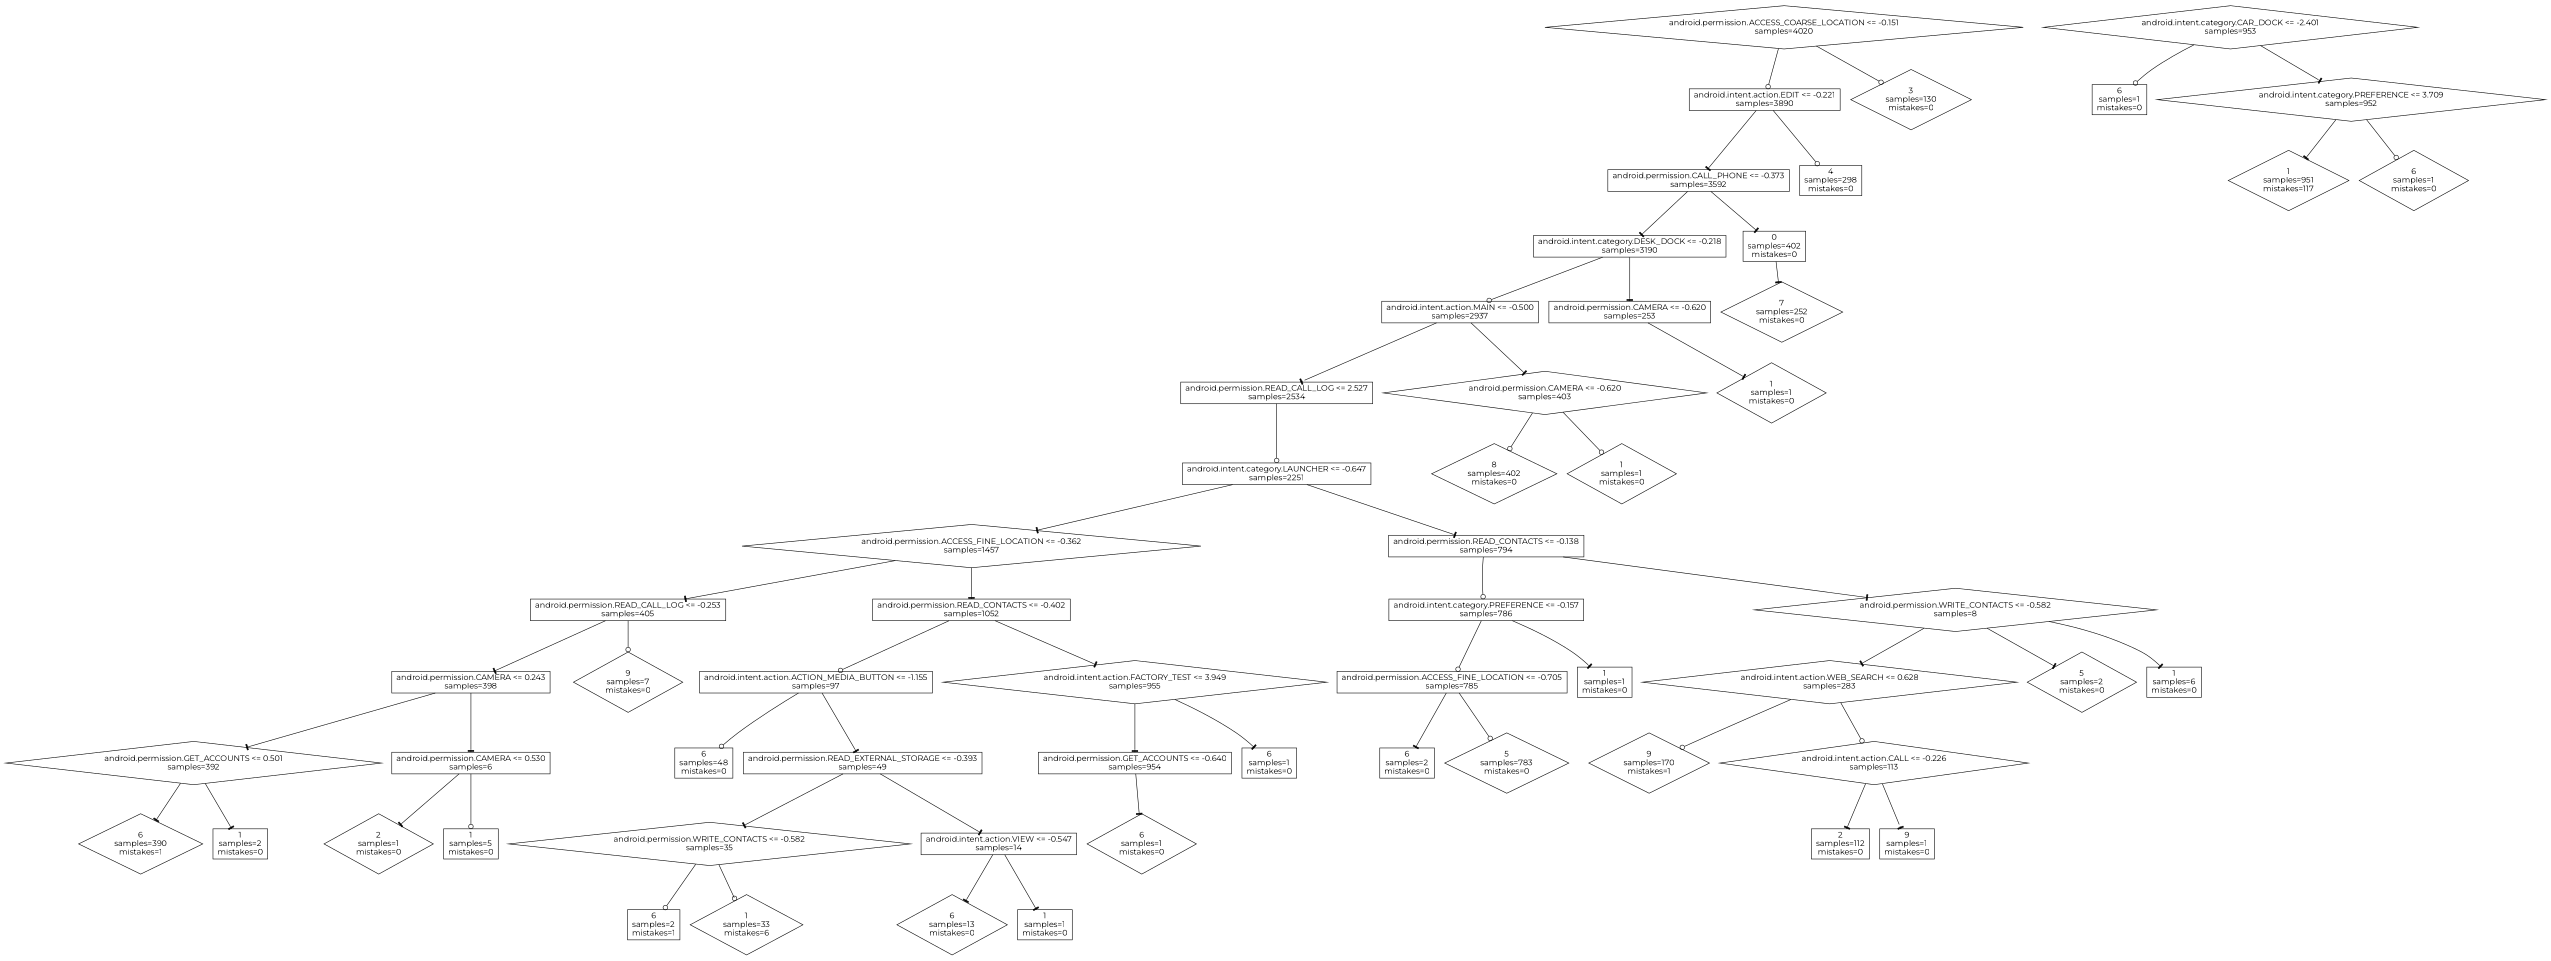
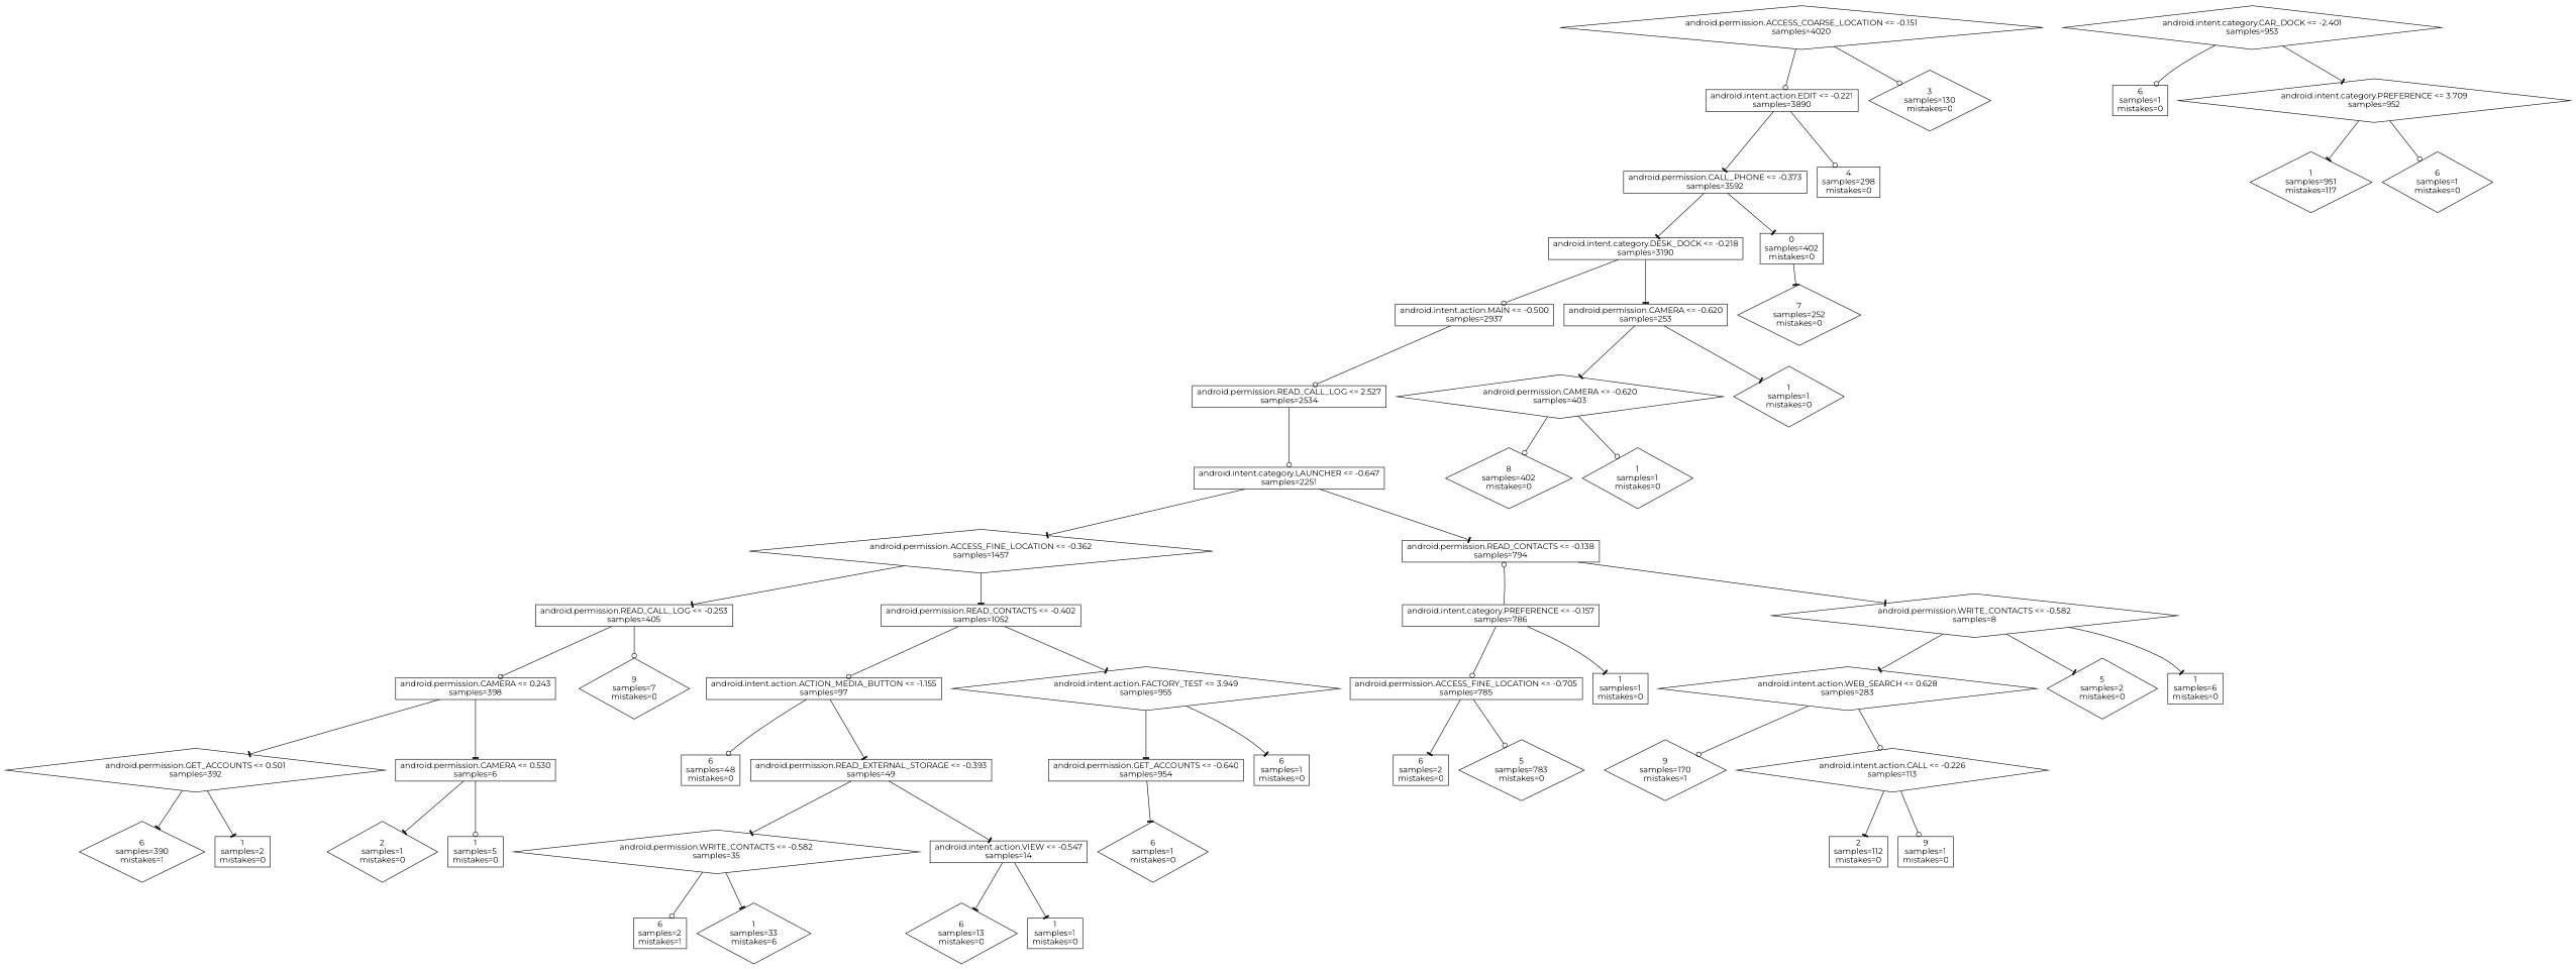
  digraph {
    fontname=Montserrat
    node [fontname=Montserrat shape=box]
    edge [arrowhead=tee fontname=Montserrat]
    n1 [label="android.permission.ACCESS_COARSE_LOCATION <= -0.151\nsamples=\4020" shape=diamond]
    n2 [label="android.intent.action.EDIT <= -0.221\nsamples=\3890"]
    n3 [label="3\nsamples=\130\nmistakes=\0" shape=diamond]
    n4 [label="android.permission.CALL_PHONE <= -0.373\nsamples=\3592"]
    n5 [label="4\nsamples=\298\nmistakes=\0"]
    n6 [label="android.intent.category.DESK_DOCK <= -0.218\nsamples=\3190"]
    n7 [label="0\nsamples=\402\nmistakes=\0"]
    n8 [label="android.intent.action.MAIN <= -0.500\nsamples=\2937"]
    n9 [label="android.permission.CAMERA <= -0.620\nsamples=\253"]
    n10 [label="7\nsamples=\252\nmistakes=\0" shape=diamond]
    n11 [label="android.permission.READ_CALL_LOG <= 2.527\nsamples=\2534"]
    n12 [label="android.permission.CAMERA <= -0.620\nsamples=\403" shape=diamond]
    n13 [label="1\nsamples=\1\nmistakes=\0" shape=diamond]
    n14 [label="android.intent.category.LAUNCHER <= -0.647\nsamples=\2251"]
    n15 [label="8\nsamples=\402\nmistakes=\0" shape=diamond]
    n16 [label="1\nsamples=\1\nmistakes=\0" shape=diamond]
    n17 [label="android.permission.ACCESS_FINE_LOCATION <= -0.362\nsamples=\1457" shape=diamond]
    n18 [label="android.permission.READ_CONTACTS <= -0.138\nsamples=\794"]
    n19 [label="android.intent.action.WEB_SEARCH <= 0.628\nsamples=\283" shape=diamond]
    n20 [label="9\nsamples=\170\nmistakes=\1" shape=diamond]
    n21 [label="android.intent.action.CALL <= -0.226\nsamples=\113" shape=diamond]
    n22 [label="android.permission.READ_CALL_LOG <= -0.253\nsamples=\405"]
    n23 [label="android.permission.READ_CONTACTS <= -0.402\nsamples=\1052"]
    n24 [label="android.intent.category.PREFERENCE <= -0.157\nsamples=\786"]
    n25 [label="android.permission.WRITE_CONTACTS <= -0.582\nsamples=\8" shape=diamond]
    n26 [label="2\nsamples=\112\nmistakes=\0"]
    n27 [label="9\nsamples=\1\nmistakes=\0"]
    n28 [label="android.permission.CAMERA <= 0.243\nsamples=\398"]
    n29 [label="9\nsamples=\7\nmistakes=\0" shape=diamond]
    n30 [label="android.intent.action.ACTION_MEDIA_BUTTON <= -1.155\nsamples=\97"]
    n31 [label="android.intent.action.FACTORY_TEST <= 3.949\nsamples=\955" shape=diamond]
    n32 [label="android.permission.ACCESS_FINE_LOCATION <= -0.705\nsamples=\785"]
    n33 [label="1\nsamples=\1\nmistakes=\0"]
    n34 [label="5\nsamples=\2\nmistakes=\0" shape=diamond]
    n35 [label="1\nsamples=\6\nmistakes=\0"]
    n36 [label="android.permission.GET_ACCOUNTS <= 0.501\nsamples=\392" shape=diamond]
    n37 [label="android.permission.CAMERA <= 0.530\nsamples=\6"]
    n38 [label="6\nsamples=\48\nmistakes=\0"]
    n39 [label="android.permission.READ_EXTERNAL_STORAGE <= -0.393\nsamples=\49"]
    n40 [label="android.permission.GET_ACCOUNTS <= -0.640\nsamples=\954"]
    n41 [label="6\nsamples=\1\nmistakes=\0"]
    n42 [label="6\nsamples=\2\nmistakes=\0"]
    n43 [label="5\nsamples=\783\nmistakes=\0" shape=diamond]
    n44 [label="6\nsamples=\390\nmistakes=\1" shape=diamond]
    n45 [label="1\nsamples=\2\nmistakes=\0"]
    n46 [label="2\nsamples=\1\nmistakes=\0" shape=diamond]
    n47 [label="1\nsamples=\5\nmistakes=\0"]
    n48 [label="android.permission.WRITE_CONTACTS <= -0.582\nsamples=\35" shape=diamond]
    n49 [label="android.intent.action.VIEW <= -0.547\nsamples=\14"]
    n50 [label="6\nsamples=\1\nmistakes=\0" shape=diamond]
    n51 [label="6\nsamples=\2\nmistakes=\1"]
    n52 [label="1\nsamples=\33\nmistakes=\6" shape=diamond]
    n53 [label="6\nsamples=\13\nmistakes=\0" shape=diamond]
    n54 [label="1\nsamples=\1\nmistakes=\0"]
    n55 [label="android.intent.category.CAR_DOCK <= -2.401\nsamples=\953" shape=diamond]
    n56 [label="6\nsamples=\1\nmistakes=\0"]
    n57 [label="android.intent.category.PREFERENCE <= 3.709\nsamples=\952" shape=diamond]
    n58 [label="1\nsamples=\951\nmistakes=\117" shape=diamond]
    n59 [label="6\nsamples=\1\nmistakes=\0" shape=diamond]
    n1 -> n2 [arrowhead=odot]
    n1 -> n3 [arrowhead=odot]
    n2 -> n4
    n2 -> n5 [arrowhead=odot]
    n4 -> n6
    n4 -> n7
    n6 -> n8 [arrowhead=odot]
    n6 -> n9
    n7 -> n10
-   n8 -> n11
-   n8 -> n12
+   n8 -> n11 [arrowhead=odot]
+   n9 -> n12
    n9 -> n13
    n11 -> n14 [arrowhead=odot]
    n12 -> n15 [arrowhead=odot]
    n12 -> n16 [arrowhead=odot]
    n14 -> n17
    n14 -> n18
    n17 -> n22
    n17 -> n23
-   n18 -> n24 [arrowhead=odot]
+   n24 -> n18 [arrowhead=odot]
    n18 -> n25
    n19 -> n20 [arrowhead=odot]
    n19 -> n21 [arrowhead=odot]
    n21 -> n26
-   n21 -> n27
-   n22 -> n28
+   n21 -> n27 [arrowhead=odot]
+   n22 -> n28 [arrowhead=odot]
    n22 -> n29 [arrowhead=odot]
    n23 -> n30 [arrowhead=odot]
    n23 -> n31
    n24 -> n32 [arrowhead=odot]
    n24 -> n33
    n25 -> n19
    n25 -> n34
    n25 -> n35
    n28 -> n36
    n28 -> n37
    n30 -> n38 [arrowhead=odot]
    n30 -> n39
    n31 -> n40
    n31 -> n41
    n32 -> n42
    n32 -> n43 [arrowhead=odot]
    n36 -> n44
    n36 -> n45
    n37 -> n46
    n37 -> n47 [arrowhead=odot]
    n39 -> n48
    n39 -> n49
    n40 -> n50
    n48 -> n51 [arrowhead=odot]
-   n48 -> n52 [arrowhead=odot]
+   n48 -> n52
    n49 -> n53
    n49 -> n54
    n55 -> n56 [arrowhead=odot]
    n55 -> n57
    n57 -> n58
    n57 -> n59 [arrowhead=odot]
  }
